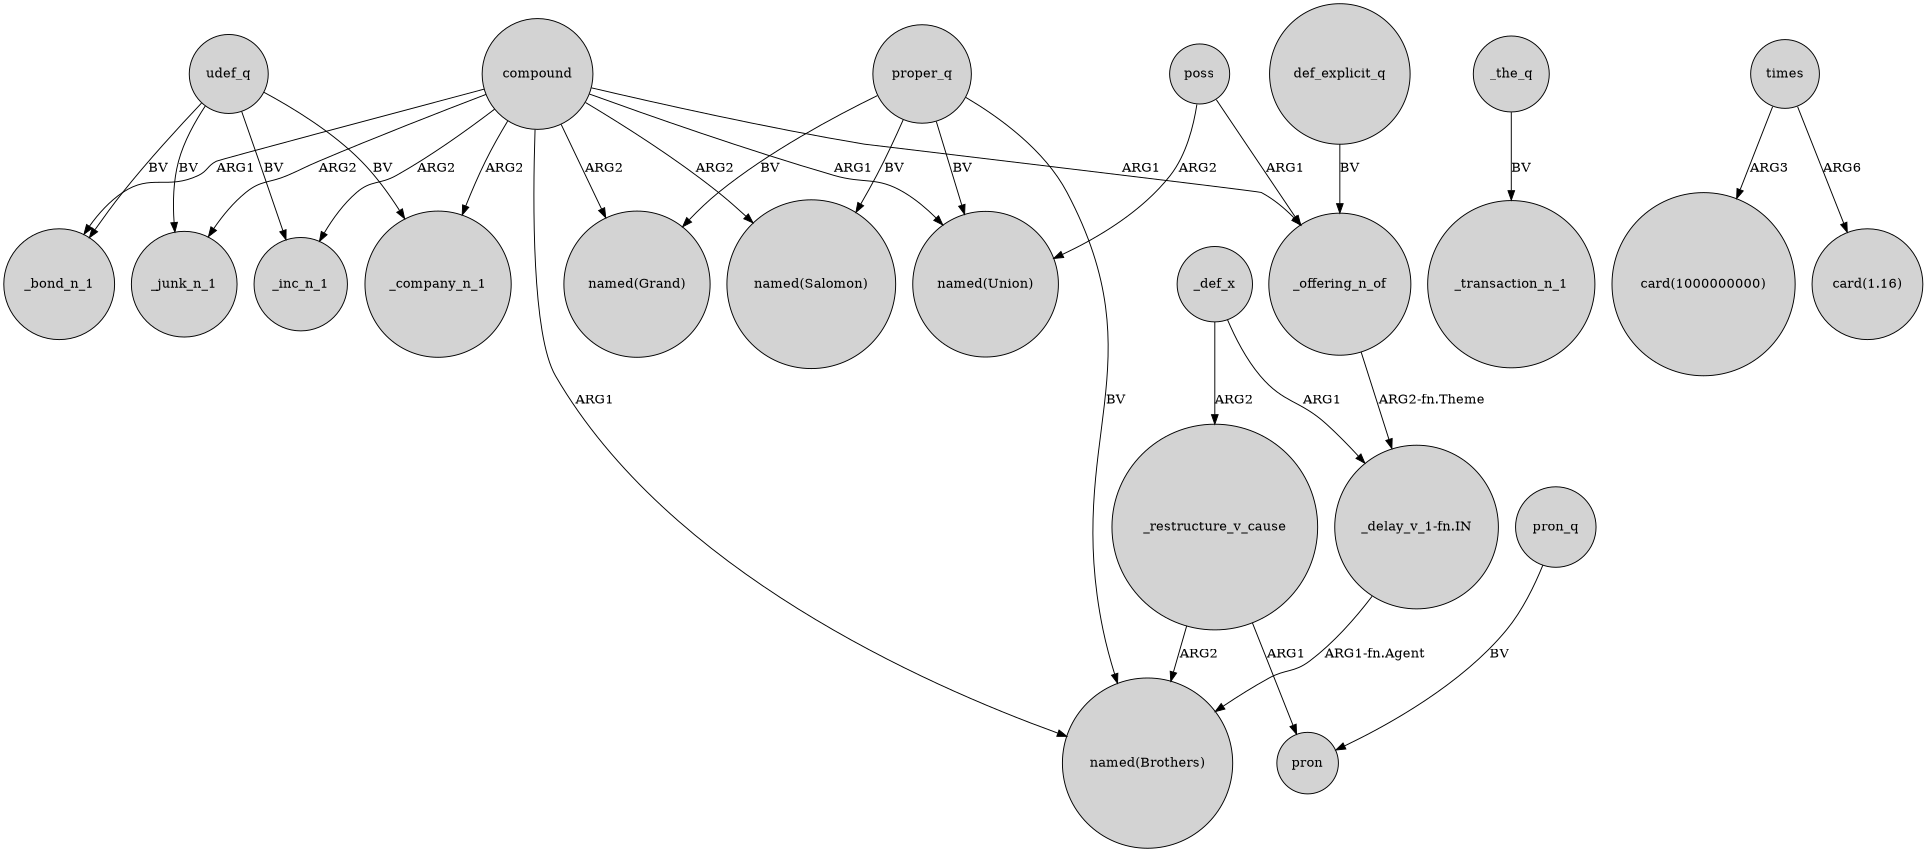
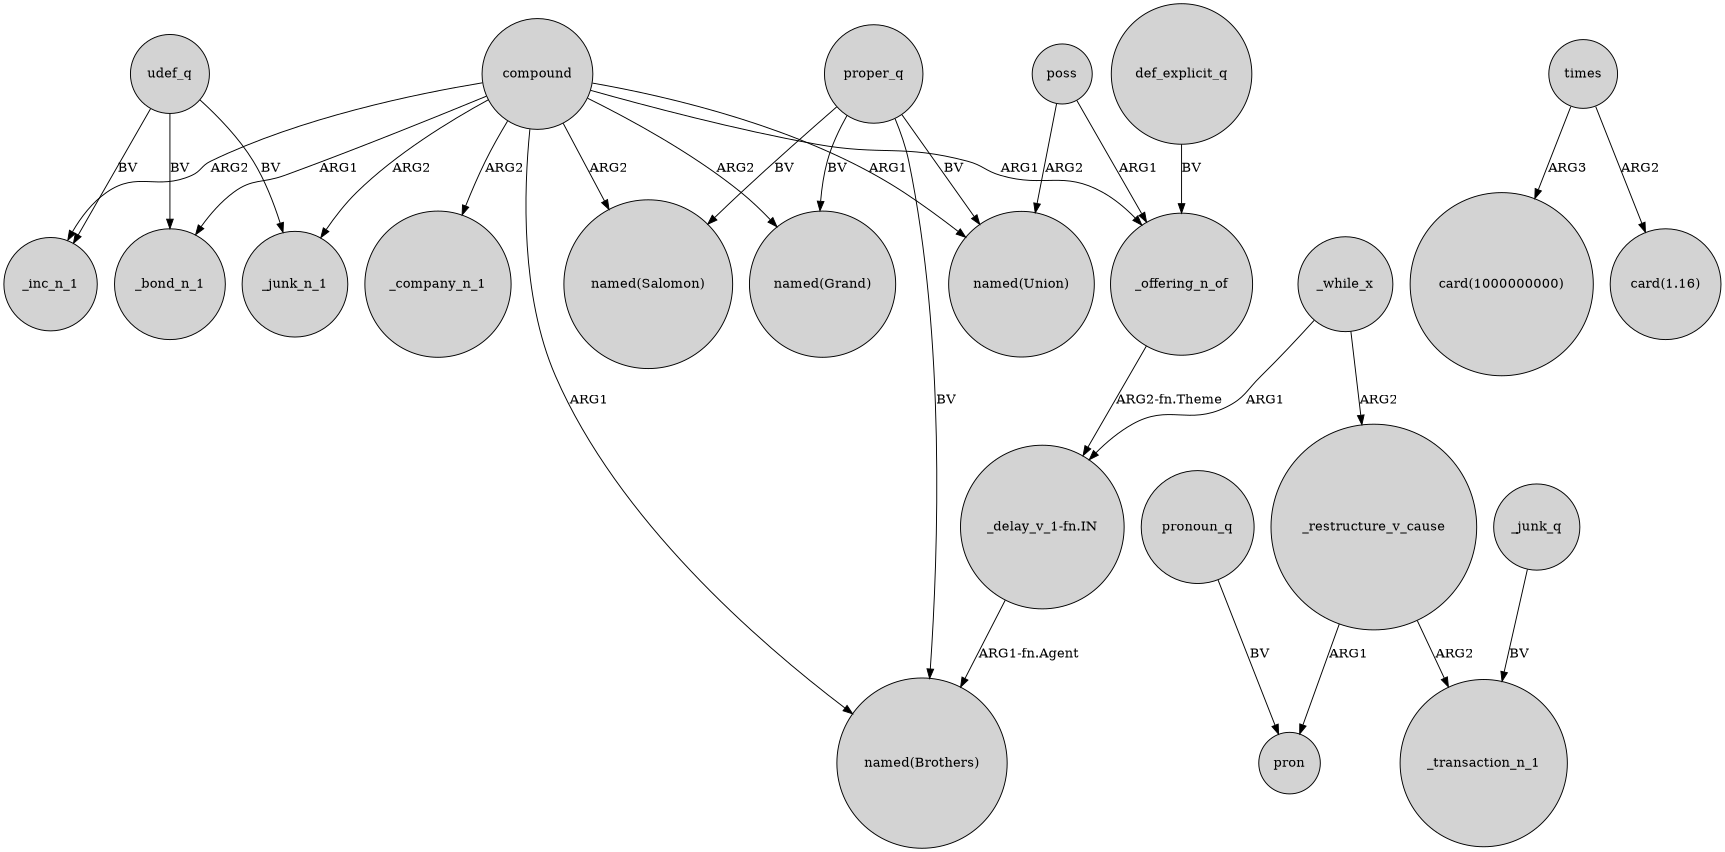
  digraph {
    node [shape=circle style=filled]
    udef_q
    _inc_n_1
    _company_n_1
    _bond_n_1
    _junk_n_1
    proper_q
    "named(Union)"
    "named(Grand)"
    "named(Brothers)"
    "named(Salomon)"
    compound
    _offering_n_of
    "_delay_v_1-fn.IN"
-   _while_x [label=_def_x]
+   _while_x
    _restructure_v_cause
    pron
    _transaction_n_1
    poss
    times
    "card(1000000000)"
    "card(1.16)"
    def_explicit_q
-   pronoun_q [label=pron_q]
-   _the_q
+   pronoun_q
+   _the_q [label=_junk_q]
    udef_q -> _inc_n_1 [label=BV]
-   udef_q -> _company_n_1 [label=BV]
    udef_q -> _bond_n_1 [label=BV]
    udef_q -> _junk_n_1 [label=BV]
    proper_q -> "named(Union)" [label=BV]
    proper_q -> "named(Grand)" [label=BV]
    proper_q -> "named(Brothers)" [label=BV]
    proper_q -> "named(Salomon)" [label=BV]
    compound -> _inc_n_1 [label=ARG2]
    compound -> _company_n_1 [label=ARG2]
    compound -> _bond_n_1 [label=ARG1]
    compound -> _junk_n_1 [label=ARG2]
    compound -> "named(Union)" [label=ARG1]
    compound -> "named(Grand)" [label=ARG2]
    compound -> "named(Brothers)" [label=ARG1]
    compound -> "named(Salomon)" [label=ARG2]
    compound -> _offering_n_of [label=ARG1]
    _offering_n_of -> "_delay_v_1-fn.IN" [label="ARG2-fn.Theme"]
    "_delay_v_1-fn.IN" -> "named(Brothers)" [label="ARG1-fn.Agent"]
    _while_x -> "_delay_v_1-fn.IN" [label=ARG1]
    _while_x -> _restructure_v_cause [label=ARG2]
    _restructure_v_cause -> pron [label=ARG1]
-   _restructure_v_cause -> "named(Brothers)" [label=ARG2]
+   _restructure_v_cause -> _transaction_n_1 [label=ARG2]
    poss -> "named(Union)" [label=ARG2]
    poss -> _offering_n_of [label=ARG1]
    times -> "card(1000000000)" [label=ARG3]
-   times -> "card(1.16)" [label=ARG6]
+   times -> "card(1.16)" [label=ARG2]
    def_explicit_q -> _offering_n_of [label=BV]
    pronoun_q -> pron [label=BV]
    _the_q -> _transaction_n_1 [label=BV]
  }
